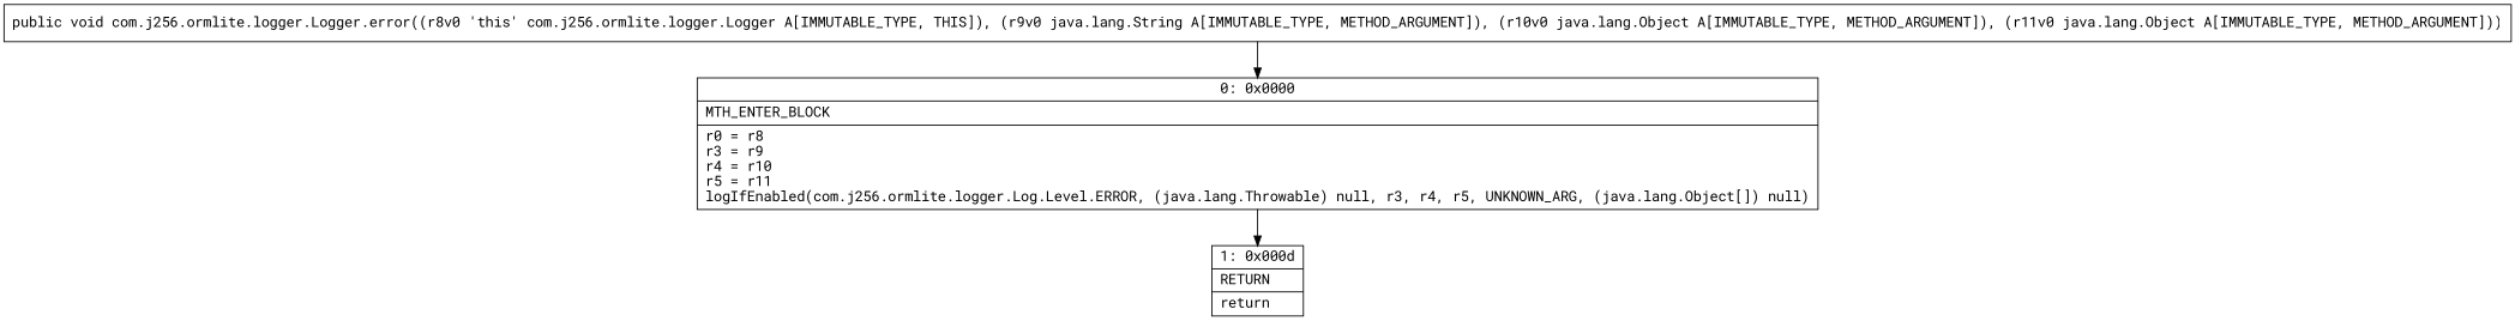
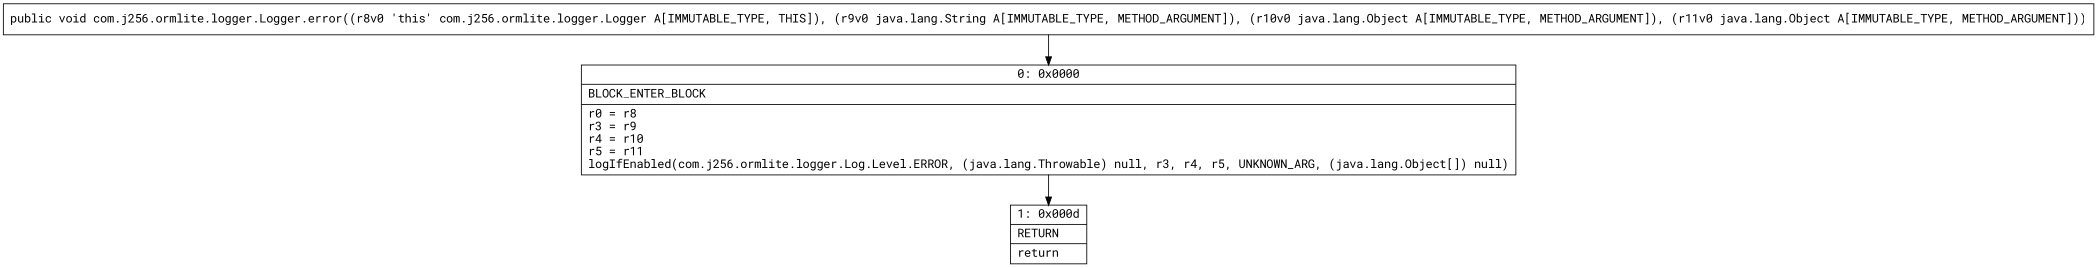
  digraph {
    fontname="Roboto Mono"
    node [shape=record fontname="Roboto Mono"]
    edge [fontname="Roboto Mono"]
-   n1 [label="{0\:\ 0x0000|MTH_ENTER_BLOCK\l|r0 = r8\lr3 = r9\lr4 = r10\lr5 = r11\llogIfEnabled(com.j256.ormlite.logger.Log.Level.ERROR, (java.lang.Throwable) null, r3, r4, r5, UNKNOWN_ARG, (java.lang.Object[]) null)\l}"]
+   n1 [label="{0\:\ 0x0000|BLOCK_ENTER_BLOCK\l|r0 = r8\lr3 = r9\lr4 = r10\lr5 = r11\llogIfEnabled(com.j256.ormlite.logger.Log.Level.ERROR, (java.lang.Throwable) null, r3, r4, r5, UNKNOWN_ARG, (java.lang.Object[]) null)\l}"]
    n2 [label="{1\:\ 0x000d|RETURN\l|return\l}"]
    n3 [label="{public void com.j256.ormlite.logger.Logger.error((r8v0 'this' com.j256.ormlite.logger.Logger A[IMMUTABLE_TYPE, THIS]), (r9v0 java.lang.String A[IMMUTABLE_TYPE, METHOD_ARGUMENT]), (r10v0 java.lang.Object A[IMMUTABLE_TYPE, METHOD_ARGUMENT]), (r11v0 java.lang.Object A[IMMUTABLE_TYPE, METHOD_ARGUMENT])) }"]
    n1 -> n2
    n3 -> n1
  }
